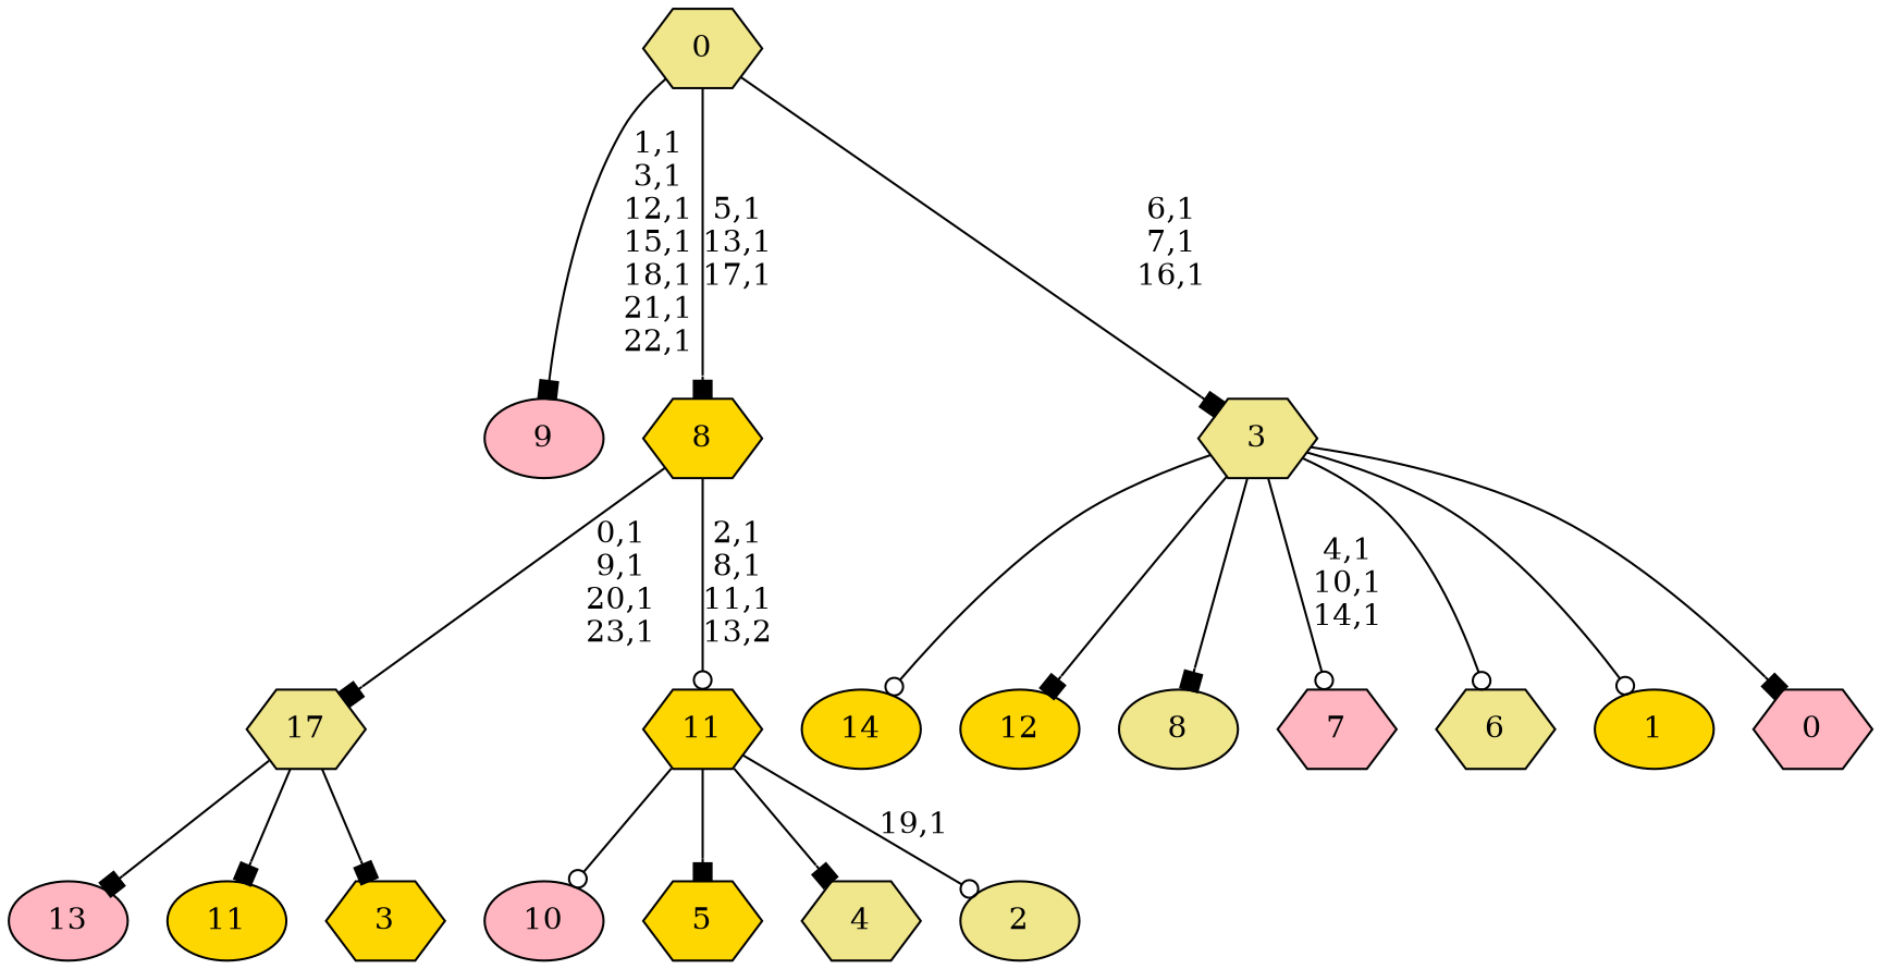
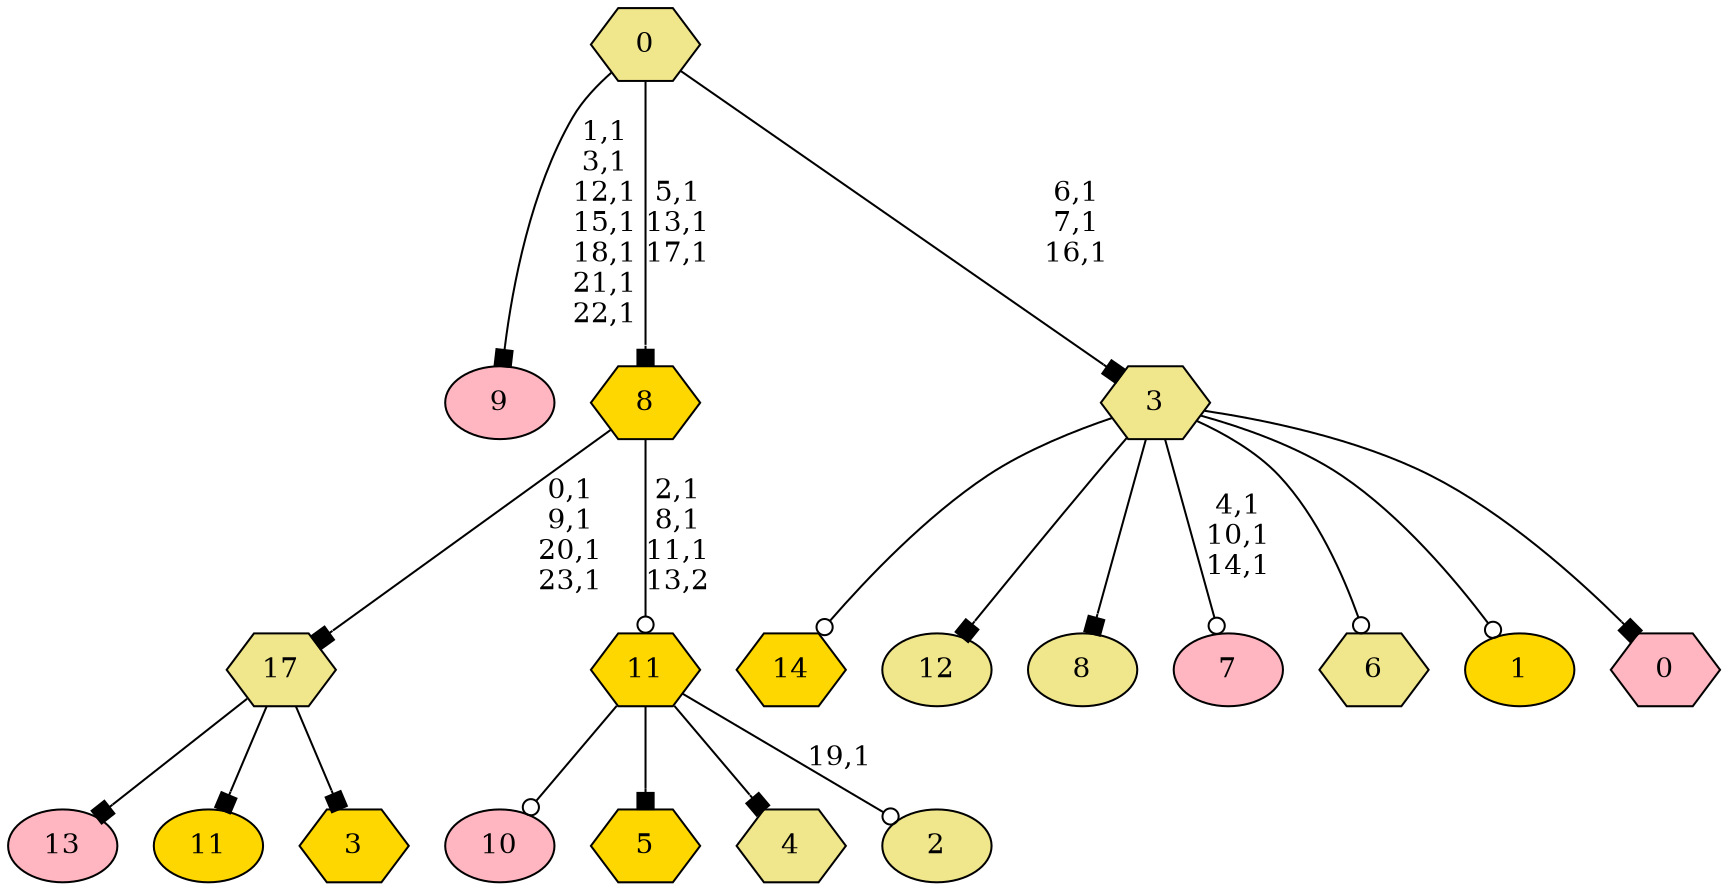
  digraph {
    node [fillcolor=khaki shape=hexagon style=filled]
    edge [arrowhead=box]
-   n1 [fillcolor=gold label=14 shape=ellipse]
+   n1 [fillcolor=gold label=14]
    n2 [fillcolor=lightpink label=13 shape=ellipse]
-   n3 [fillcolor=gold label=12 shape=ellipse]
+   n3 [label=12 shape=ellipse]
    n4 [fillcolor=gold label=11 shape=ellipse]
    n5 [fillcolor=lightpink label=10 shape=ellipse]
    n6 [fillcolor=lightpink label=9 shape=ellipse]
    n7 [label=8 shape=ellipse]
-   n8 [fillcolor=lightpink label=7]
+   n8 [fillcolor=lightpink label=7 shape=ellipse]
    n9 [label=6]
    n10 [fillcolor=gold label=5]
    n11 [label=4]
    n12 [fillcolor=gold label=3]
    17
    n14 [label=2 shape=ellipse]
    11 [fillcolor=gold]
    8 [fillcolor=gold]
    n17 [fillcolor=gold label=1 shape=ellipse]
    n18 [fillcolor=lightpink label=0]
    3
    0
    17 -> n2
    17 -> n4
    17 -> n12
    11 -> n5 [arrowhead=odot]
    11 -> n10
    11 -> n11
    11 -> n14 [arrowhead=odot label="19,1"]
    8 -> 17 [label="0,1\n9,1\n20,1\n23,1"]
    8 -> 11 [arrowhead=odot label="2,1\n8,1\n11,1\n13,2"]
    3 -> n1 [arrowhead=odot]
    3 -> n3
    3 -> n7
    3 -> n8 [arrowhead=odot label="4,1\n10,1\n14,1"]
    3 -> n9 [arrowhead=odot]
    3 -> n17 [arrowhead=odot]
    3 -> n18
    0 -> n6 [label="1,1\n3,1\n12,1\n15,1\n18,1\n21,1\n22,1"]
    0 -> 8 [label="5,1\n13,1\n17,1"]
    0 -> 3 [label="6,1\n7,1\n16,1"]
  }
